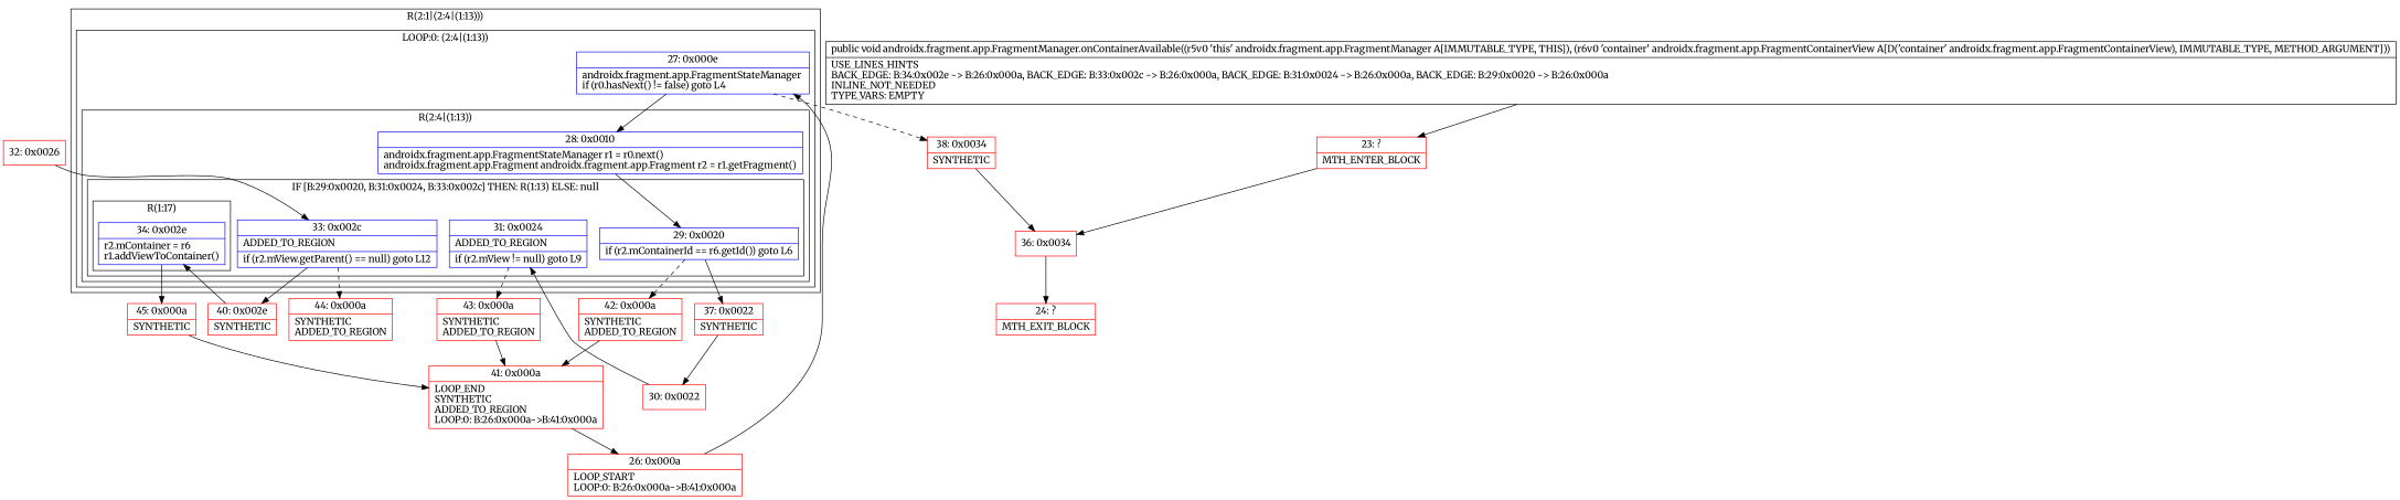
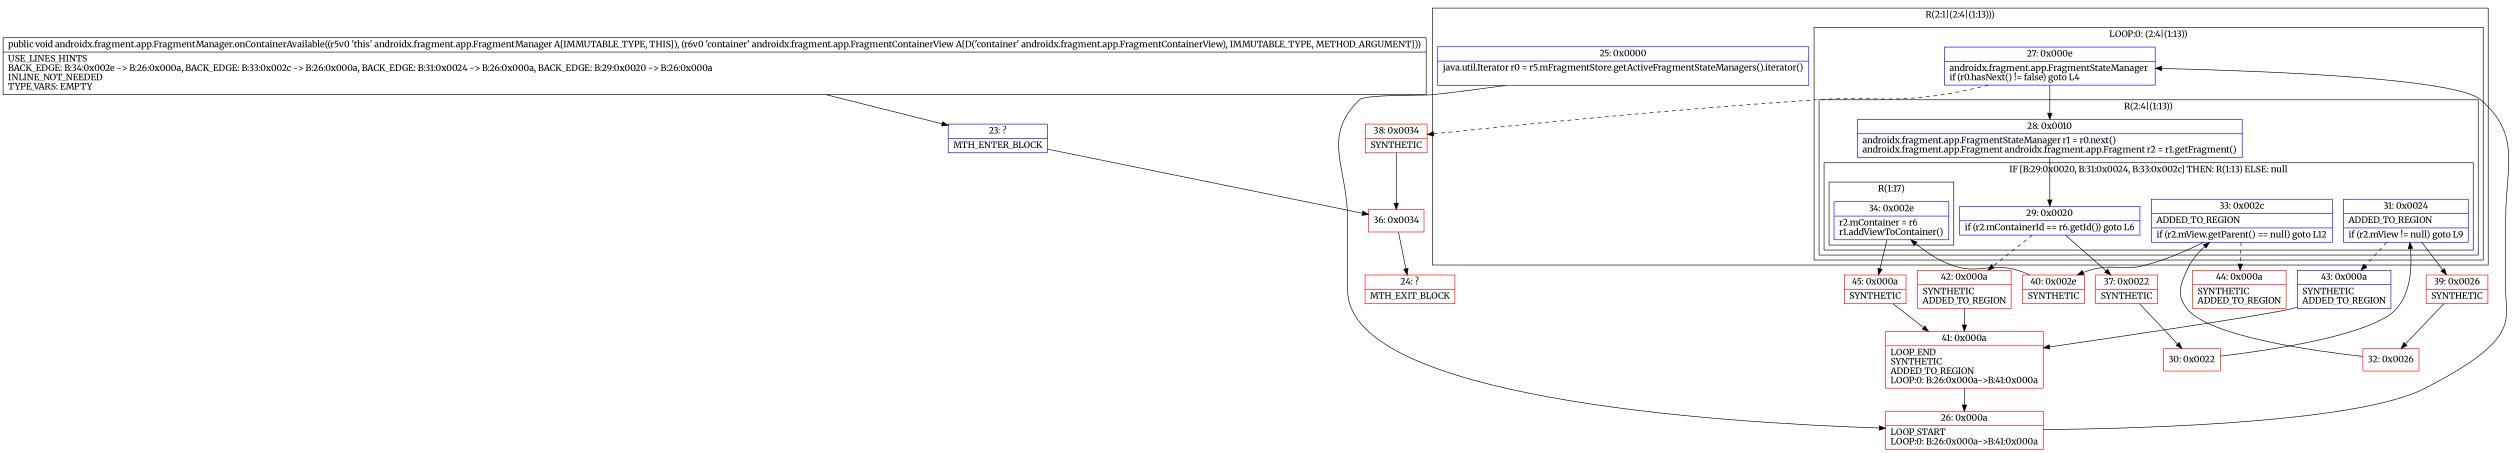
  digraph {
    fontname=Merriweather
    node [color=red fontname=Merriweather shape=record]
    edge [fontname=Merriweather]
    n1 [color=blue label="{34\:\ 0x002e|r2.mContainer = r6\lr1.addViewToContainer()\l}"]
    n2 [color=blue label="{29\:\ 0x0020|if (r2.mContainerId == r6.getId()) goto L6\l}"]
    n3 [color=blue label="{31\:\ 0x0024|ADDED_TO_REGION\l|if (r2.mView != null) goto L9\l}"]
    n4 [color=blue label="{33\:\ 0x002c|ADDED_TO_REGION\l|if (r2.mView.getParent() == null) goto L12\l}"]
    n5 [color=blue label="{28\:\ 0x0010|androidx.fragment.app.FragmentStateManager r1 = r0.next()\landroidx.fragment.app.Fragment androidx.fragment.app.Fragment r2 = r1.getFragment()\l}"]
    n6 [color=blue label="{27\:\ 0x000e|androidx.fragment.app.FragmentStateManager \lif (r0.hasNext() != false) goto L4\l}"]
+   n7 [color=blue label="{25\:\ 0x0000|java.util.Iterator r0 = r5.mFragmentStore.getActiveFragmentStateManagers().iterator()\l\l}"]
    n8 [label="{45\:\ 0x000a|SYNTHETIC\l}"]
    n9 [label="{37\:\ 0x0022|SYNTHETIC\l}"]
    n10 [label="{42\:\ 0x000a|SYNTHETIC\lADDED_TO_REGION\l}"]
-   n12 [label="{43\:\ 0x000a|SYNTHETIC\lADDED_TO_REGION\l}"]
+   n11 [label="{39\:\ 0x0026|SYNTHETIC\l}"]
+   n12 [color=blue label="{43\:\ 0x000a|SYNTHETIC\lADDED_TO_REGION\l}"]
    n13 [label="{40\:\ 0x002e|SYNTHETIC\l}"]
    n14 [label="{44\:\ 0x000a|SYNTHETIC\lADDED_TO_REGION\l}"]
    n15 [label="{38\:\ 0x0034|SYNTHETIC\l}"]
    n16 [label="{26\:\ 0x000a|LOOP_START\lLOOP:0: B:26:0x000a\-\>B:41:0x000a\l}"]
    n17 [label="{36\:\ 0x0034}"]
    n18 [label="{30\:\ 0x0022}"]
    n19 [label="{41\:\ 0x000a|LOOP_END\lSYNTHETIC\lADDED_TO_REGION\lLOOP:0: B:26:0x000a\-\>B:41:0x000a\l}"]
    n20 [label="{32\:\ 0x0026}"]
-   n21 [label="{23\:\ ?|MTH_ENTER_BLOCK\l}"]
+   n21 [color=blue label="{23\:\ ?|MTH_ENTER_BLOCK\l}"]
    n22 [label="{24\:\ ?|MTH_EXIT_BLOCK\l}"]
    n23 [label="{public void androidx.fragment.app.FragmentManager.onContainerAvailable((r5v0 'this' androidx.fragment.app.FragmentManager A[IMMUTABLE_TYPE, THIS]), (r6v0 'container' androidx.fragment.app.FragmentContainerView A[D('container' androidx.fragment.app.FragmentContainerView), IMMUTABLE_TYPE, METHOD_ARGUMENT]))  | USE_LINES_HINTS\lBACK_EDGE: B:34:0x002e \-\> B:26:0x000a, BACK_EDGE: B:33:0x002c \-\> B:26:0x000a, BACK_EDGE: B:31:0x0024 \-\> B:26:0x000a, BACK_EDGE: B:29:0x0020 \-\> B:26:0x000a\lINLINE_NOT_NEEDED\lTYPE_VARS: EMPTY\l}" color=""]
    subgraph cluster_1 {
      label="R(2:1|(2:4|(1:13)))"
+     n7
      subgraph cluster_2 {
        label="LOOP:0: (2:4|(1:13))"
        n6
        subgraph cluster_3 {
          label="R(2:4|(1:13))"
          n5
          subgraph cluster_4 {
            label="IF [B:29:0x0020, B:31:0x0024, B:33:0x002c] THEN: R(1:13) ELSE: null"
            n2
            n3
            n4
            subgraph cluster_5 {
              label="R(1:17)"
              n1
            }
          }
        }
      }
    }
    n1 -> n8
    n2 -> n9
    n2 -> n10 [style=dashed]
+   n3 -> n11
    n3 -> n12 [style=dashed]
    n4 -> n13
    n4 -> n14 [style=dashed]
    n5 -> n2
    n6 -> n5
    n6 -> n15 [style=dashed]
+   n7 -> n16
    n8 -> n19
    n9 -> n18
    n10 -> n19
+   n11 -> n20
    n12 -> n19
    n13 -> n1
    n15 -> n17
    n16 -> n6
    n17 -> n22
    n18 -> n3
    n19 -> n16
    n20 -> n4
    n21 -> n17
    n23 -> n21
  }
